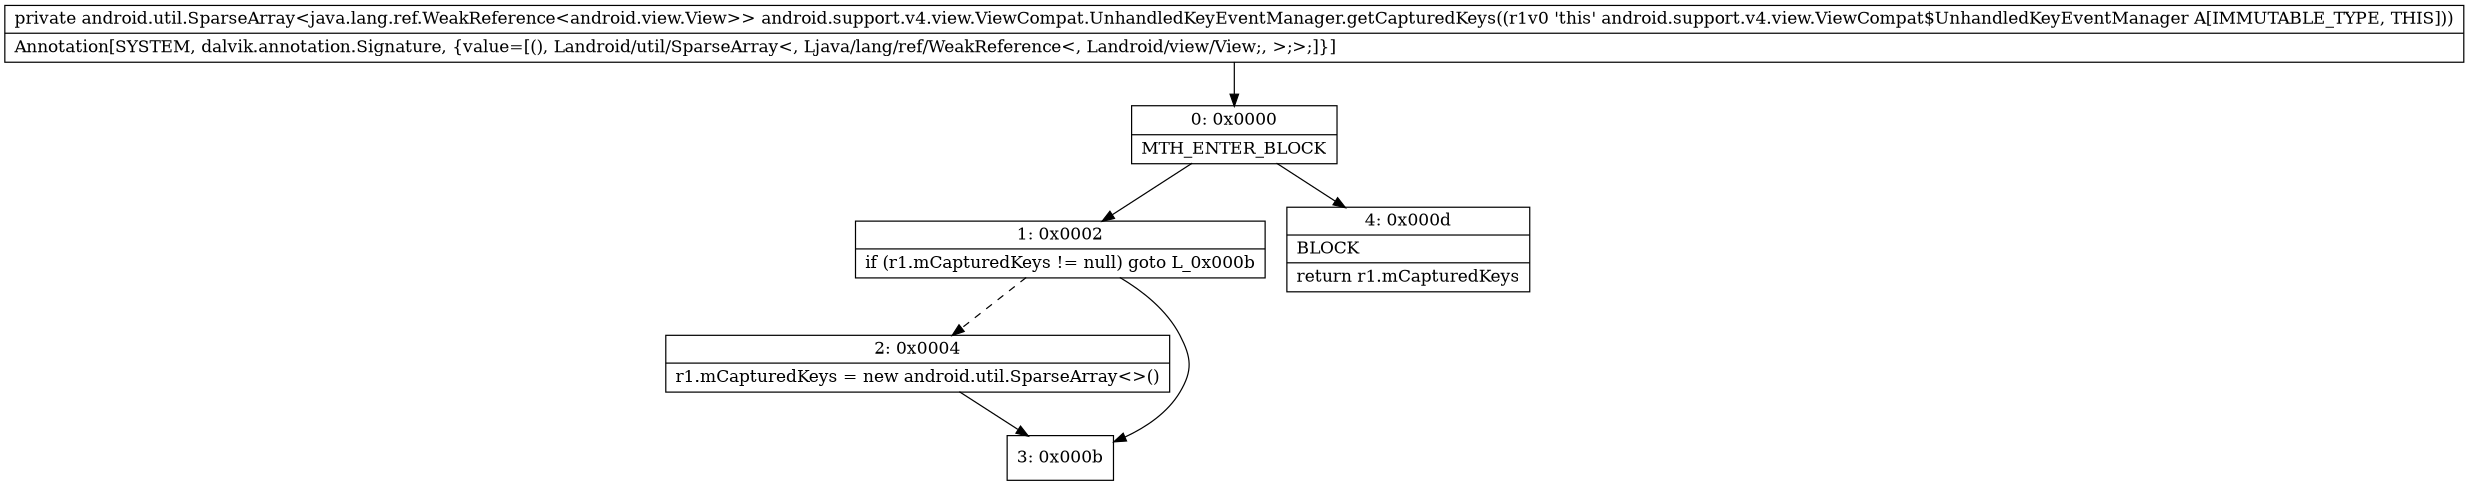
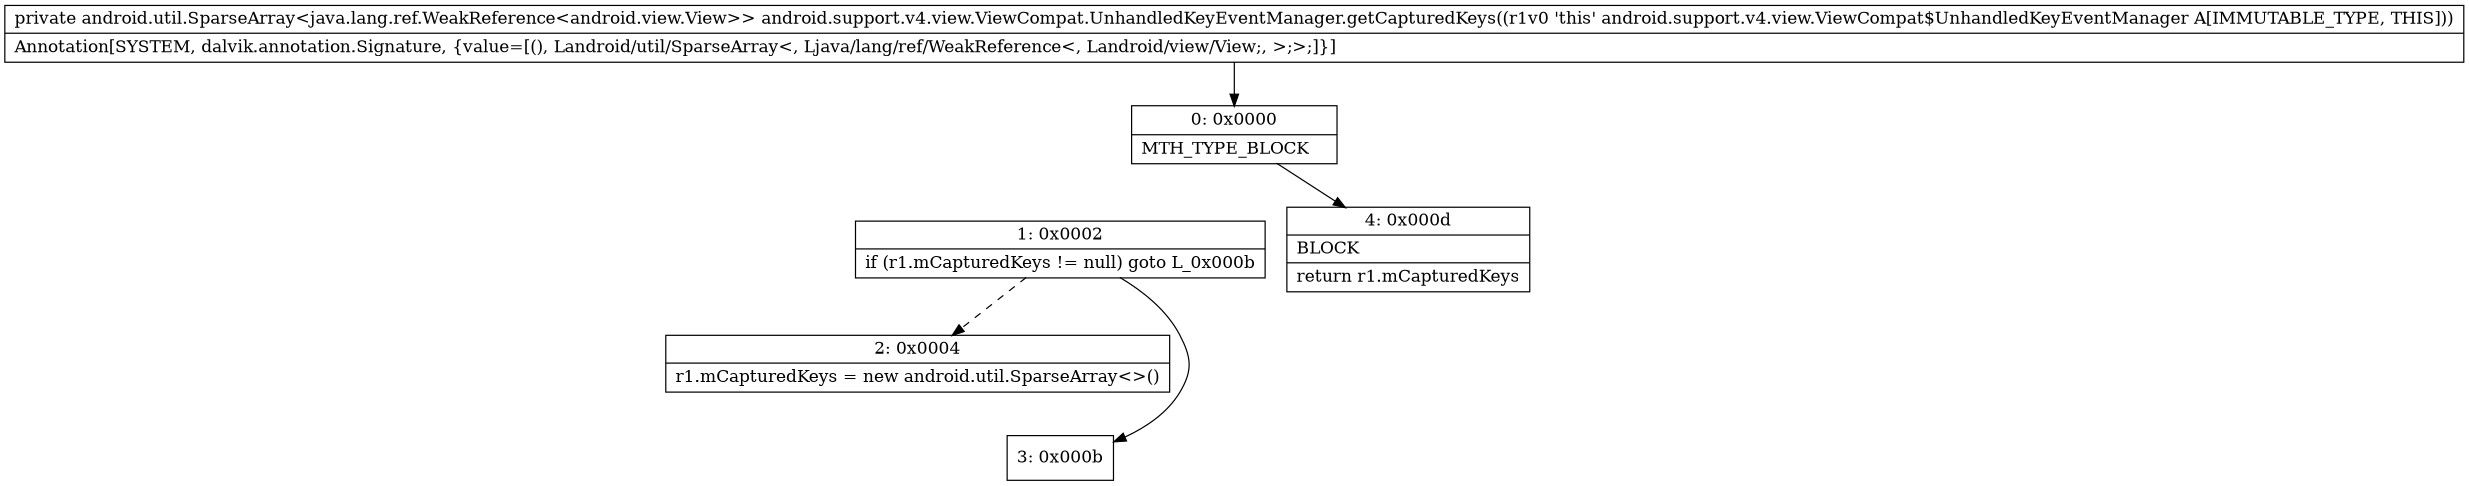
  digraph {
    fontname="DejaVu Serif"
    node [fontname="DejaVu Serif" shape=record]
    edge [fontname="DejaVu Serif"]
-   n1 [label="{0\:\ 0x0000|MTH_ENTER_BLOCK\l}"]
+   n1 [label="{0\:\ 0x0000|MTH_TYPE_BLOCK\l}"]
    n2 [label="{1\:\ 0x0002|if (r1.mCapturedKeys != null) goto L_0x000b\l}"]
    n3 [label="{4\:\ 0x000d|BLOCK\l|return r1.mCapturedKeys\l}"]
    n4 [label="{2\:\ 0x0004|r1.mCapturedKeys = new android.util.SparseArray\<\>()\l}"]
    n5 [label="{3\:\ 0x000b}"]
    n6 [label="{private android.util.SparseArray\<java.lang.ref.WeakReference\<android.view.View\>\> android.support.v4.view.ViewCompat.UnhandledKeyEventManager.getCapturedKeys((r1v0 'this' android.support.v4.view.ViewCompat$UnhandledKeyEventManager A[IMMUTABLE_TYPE, THIS]))  | Annotation[SYSTEM, dalvik.annotation.Signature, \{value=[(), Landroid\/util\/SparseArray\<, Ljava\/lang\/ref\/WeakReference\<, Landroid\/view\/View;, \>;\>;]\}]\l}"]
-   n1 -> n2
    n1 -> n3
    n2 -> n4 [style=dashed]
    n2 -> n5
-   n4 -> n5
    n6 -> n1
  }
